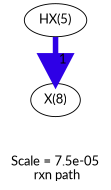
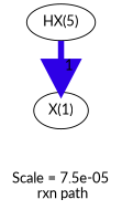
  digraph {
    fontname=Lato
    label="Scale = 7.5e-05\l rxn path"
    node [fontname=Lato]
    n1 [label="HX(5)"]
-   n2 [label="X(8)"]
+   n2 [label="X(1)"]
    n1 -> n2 [arrowsize=3 color="0.7, 1.5, 0.9" fontname=Lato label=" 1" style="setlinewidth(6)"]
  }
